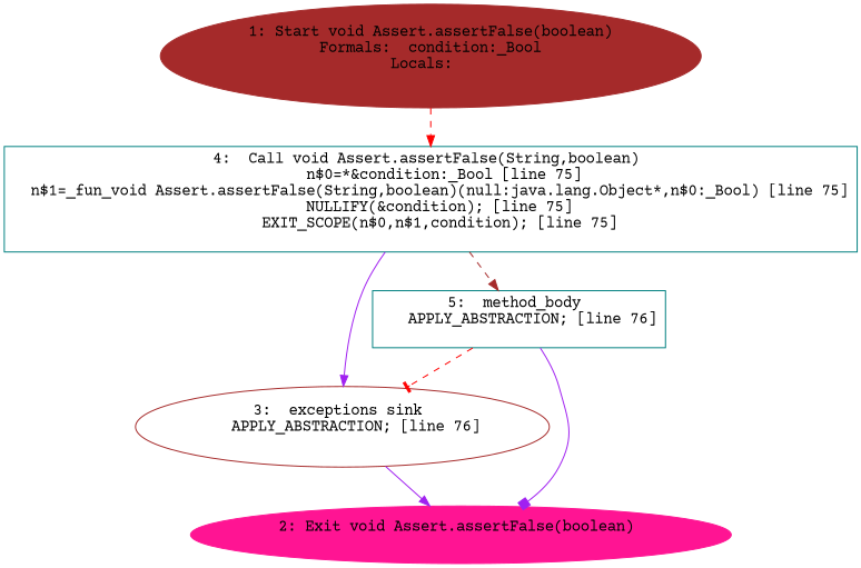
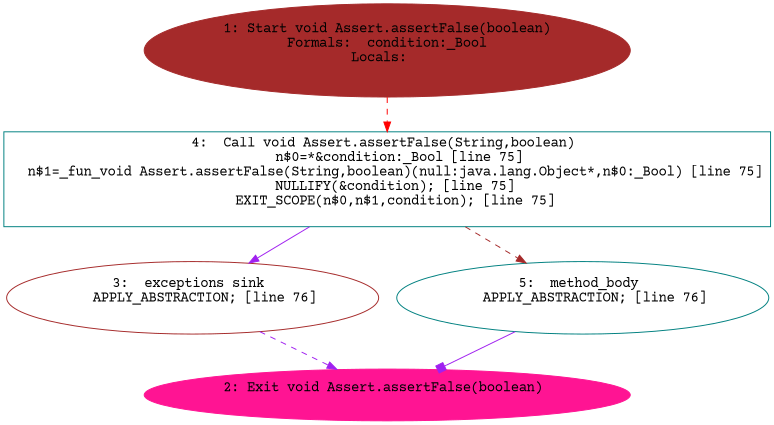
  digraph {
    fontname="Courier Prime"
    node [color=brown fontname="Courier Prime"]
    edge [arrowhead=normal color=purple fontname="Courier Prime" style=dashed]
    n1 [label="1: Start void Assert.assertFalse(boolean)\nFormals:  condition:_Bool\nLocals:  \n  " style=filled]
    n2 [color=teal label="4:  Call void Assert.assertFalse(String,boolean) \n   n$0=*&condition:_Bool [line 75]\n  n$1=_fun_void Assert.assertFalse(String,boolean)(null:java.lang.Object*,n$0:_Bool) [line 75]\n  NULLIFY(&condition); [line 75]\n  EXIT_SCOPE(n$0,n$1,condition); [line 75]\n " shape=box]
    n3 [label="3:  exceptions sink \n   APPLY_ABSTRACTION; [line 76]\n " shape=ellipse]
-   n4 [color=teal label="5:  method_body \n   APPLY_ABSTRACTION; [line 76]\n " shape=box]
+   n4 [color=teal label="5:  method_body \n   APPLY_ABSTRACTION; [line 76]\n " shape=ellipse]
    n5 [color=deeppink label="2: Exit void Assert.assertFalse(boolean) \n  " style=filled]
    n1 -> n2 [color=red]
    n2 -> n3 [style=solid]
    n2 -> n4 [color=brown]
-   n3 -> n5 [style=solid]
-   n4 -> n3 [arrowhead=tee color=red]
+   n3 -> n5
    n4 -> n5 [arrowhead=box style=solid]
  }
